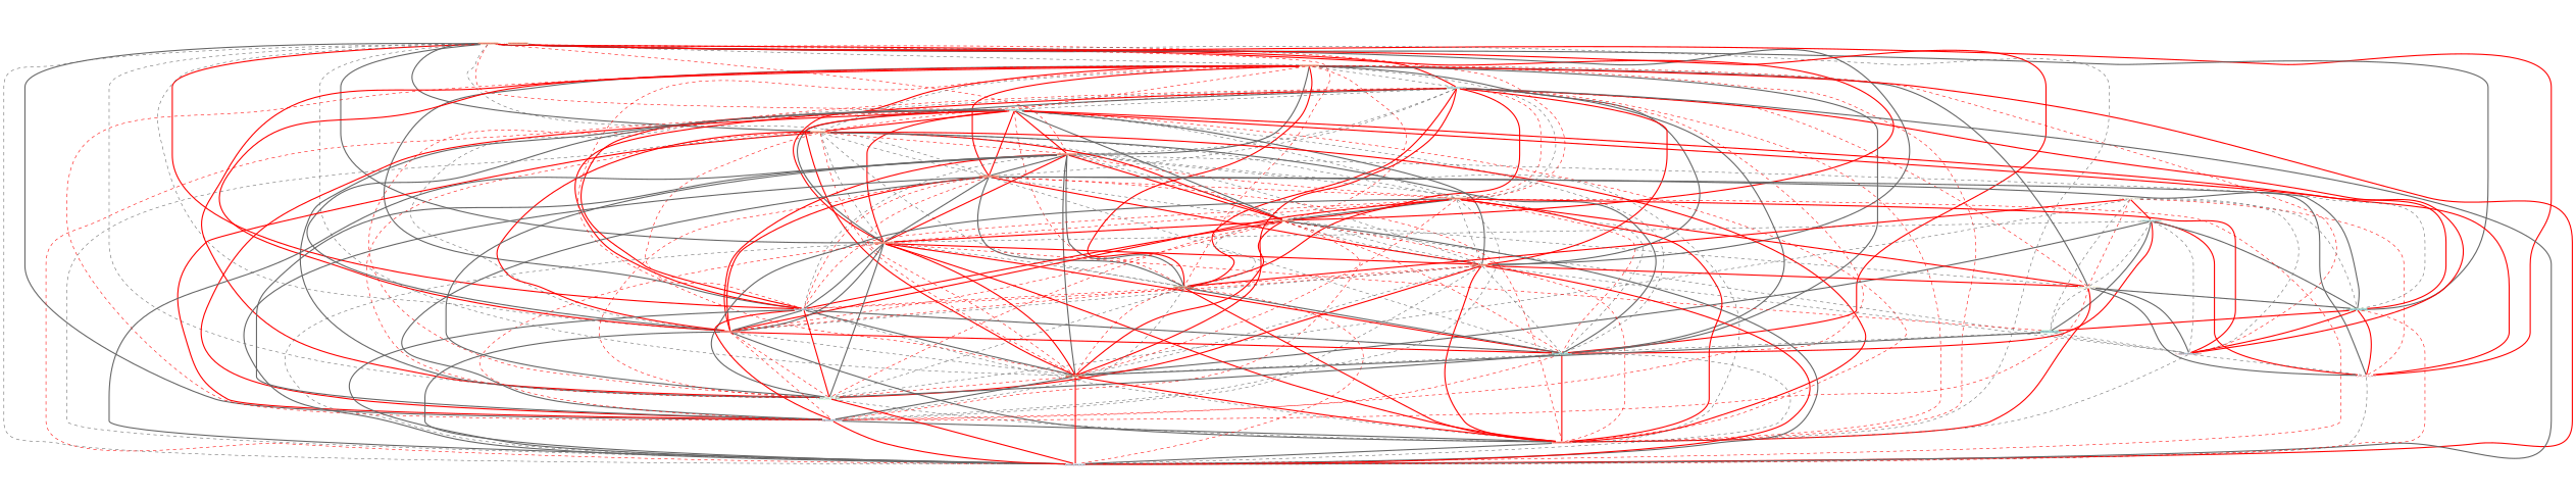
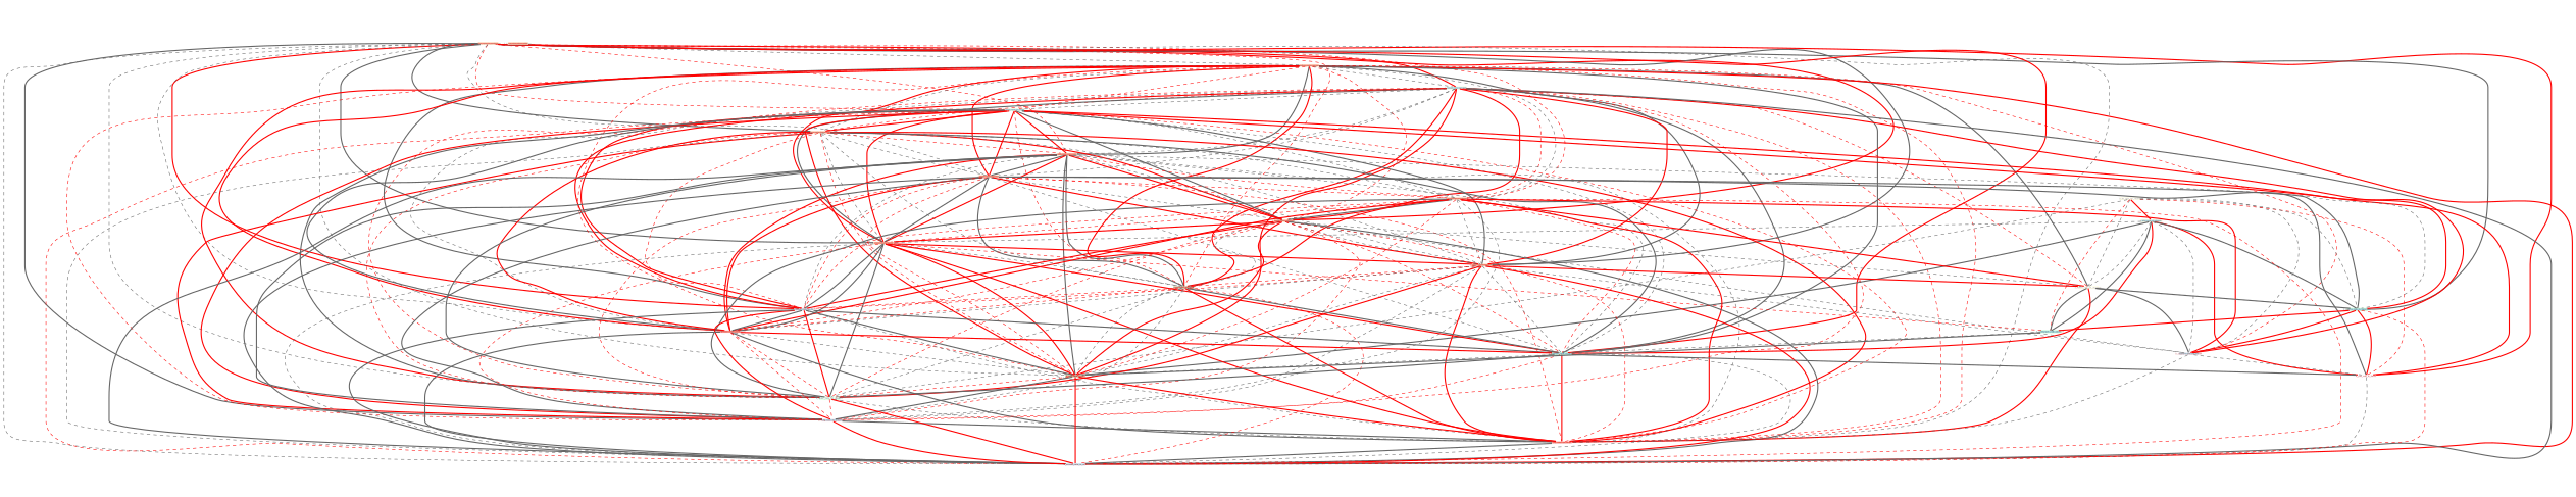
  graph {
    fontname="IBM Plex Sans"
    node [color="#ffffe0" fillcolor=salmon fixedsize=true fontcolor="#8b7d6b" fontname="IBM Plex Sans" fontsize=4 shape=polygon style=filled]
    edge [color=red fontname="IBM Plex Sans" style=bold w=1]
    "1_relax_rate_in_entitynam " [height=.06 width=.5]
    "1_confirm_rate_on_paper " [height=.06 width=.5]
    "1_reset_rate_on_note " [fillcolor=lightblue height=.06 width=.5]
    "0_had_rate_in_studi " [fillcolor=lightblue height=.06 width=.5]
    "1_face_risk_than_children " [height=.06 width=.5]
    "0_be_role_for_make " [fillcolor=white height=.06 width=.5]
    "0_earn_rate_from_agenc " [height=.06 width=.5]
    "0_exceed_rate_sinc_yearnum " [height=.06 width=.5]
    "1_post_rate_in_year " [height=.06 width=.5]
    "1_plai_role_of_dummi " [fillcolor=lightblue height=.06 width=.5]
    "0_cut_rate_on_them " [height=.06 width=.5]
    "1_have_rate_on_vote " [height=.06 width=.5]
    "1_carri_rate_of_point " [height=.06 width=.5]
    "1_lower_rate_on_debt " [height=.06 width=.5]
    "1_taken_role_on_strategi " [fillcolor=white height=.06 width=.5]
    "0_push_rate_to_% " [color="#fff0f5" fillcolor=lightblue fontcolor="#b22222" height=.06 width=.5]
    "0_receiv_rate_from_entitynam " [color="#fff0f5" fontcolor="#b22222" height=.06 width=.5]
    "0_support_role_on_condit " [color="#fff0f5" fillcolor=lightblue fontcolor="#b22222" height=.06 width=.5]
    "0_nudg_rate_to_othernum " [color="#fff0f5" fillcolor=lightblue fontcolor="#b22222" height=.06 width=.5]
    "0_plai_role_in_decis " [color="#fff0f5" fillcolor=white fontcolor="#b22222" height=.06 width=.5]
    "0_ha_rate_on_morn " [color="#fff0f5" fontcolor="#b22222" height=.06 width=.5]
    n22 [color="#fff0f5" fillcolor=lightblue fontcolor="#b22222" height=.06 label="0_increas_rate_in_risk" width=.5]
    "1_portrai_role_in_yearnum " [color="#BDFCC9" fillcolor=lightblue fontcolor="#2f4f4f" height=.06 width=.5]
    "1_pai_rate_for_fund " [color="#BDFCC9" fontcolor="#2f4f4f" height=.06 width=.5]
    "1_compar_rate_of_group " [color="#BDFCC9" fillcolor=lightblue fontcolor="#2f4f4f" height=.06 width=.5]
    "1_had_rate_of_% " [color="#BDFCC9" fontcolor="#2f4f4f" height=.06 width=.5]
    "1_reduc_rate_for_deposit " [color="#BDFCC9" fillcolor=white fontcolor="#2f4f4f" height=.06 width=.5]
    "1_entitynam_role_of_court " [color="#BDFCC9" fillcolor=lightblue fontcolor="#2f4f4f" height=.06 width=.5]
    subgraph sub_1 {
      "1_relax_rate_in_entitynam "
      "1_confirm_rate_on_paper "
      "1_reset_rate_on_note "
      "0_had_rate_in_studi "
      "1_face_risk_than_children "
      "0_be_role_for_make "
      "0_earn_rate_from_agenc "
      "0_exceed_rate_sinc_yearnum "
      "1_post_rate_in_year "
      "1_plai_role_of_dummi "
      "0_cut_rate_on_them "
      "1_have_rate_on_vote "
      "1_carri_rate_of_point "
      "1_lower_rate_on_debt "
      "1_taken_role_on_strategi "
    }
    subgraph sub_2 {
      "0_push_rate_to_% "
      "0_receiv_rate_from_entitynam "
      "0_support_role_on_condit "
      "0_nudg_rate_to_othernum "
      "0_plai_role_in_decis "
      "0_ha_rate_on_morn "
      n22
    }
    "1_relax_rate_in_entitynam " -- "1_confirm_rate_on_paper " [color=gray40 style=dashed]
    "1_relax_rate_in_entitynam " -- "1_reset_rate_on_note "
    "1_relax_rate_in_entitynam " -- "0_had_rate_in_studi " [style=dashed w=2]
    "1_relax_rate_in_entitynam " -- "0_earn_rate_from_agenc " [color=gray40]
    "1_relax_rate_in_entitynam " -- "0_exceed_rate_sinc_yearnum " [style=dashed]
    "1_relax_rate_in_entitynam " -- "1_post_rate_in_year " [color=gray40 style=dashed w=2]
    "1_relax_rate_in_entitynam " -- "0_cut_rate_on_them " [style=dashed]
    "1_relax_rate_in_entitynam " -- "1_have_rate_on_vote "
    "1_relax_rate_in_entitynam " -- "1_carri_rate_of_point " [color=gray40]
    "1_relax_rate_in_entitynam " -- "1_lower_rate_on_debt " [color=gray40]
    "1_relax_rate_in_entitynam " -- "0_push_rate_to_% "
    "1_relax_rate_in_entitynam " -- "0_receiv_rate_from_entitynam " [color=gray40 style=dashed w=2]
    "1_relax_rate_in_entitynam " -- "0_nudg_rate_to_othernum " [color=gray40]
    "1_relax_rate_in_entitynam " -- "0_plai_role_in_decis "
    "1_relax_rate_in_entitynam " -- "0_ha_rate_on_morn " [color=gray40 style=dashed]
    "1_relax_rate_in_entitynam " -- n22 [color=gray40 style=dashed w=2]
    "1_relax_rate_in_entitynam " -- "1_portrai_role_in_yearnum " [color=gray40]
    "1_relax_rate_in_entitynam " -- "1_pai_rate_for_fund " [style=dashed]
    "1_relax_rate_in_entitynam " -- "1_compar_rate_of_group "
    "1_relax_rate_in_entitynam " -- "1_had_rate_of_% " [color=gray40 style=dashed]
    "1_relax_rate_in_entitynam " -- "1_reduc_rate_for_deposit " [color=gray40 style=dashed]
    "1_confirm_rate_on_paper " -- "1_reset_rate_on_note " [color=gray40 style=dashed w=2]
    "1_confirm_rate_on_paper " -- "0_had_rate_in_studi " [style=dashed]
    "1_confirm_rate_on_paper " -- "0_earn_rate_from_agenc " [color=gray40 style=dashed]
    "1_confirm_rate_on_paper " -- "0_exceed_rate_sinc_yearnum " [color=gray40]
    "1_confirm_rate_on_paper " -- "1_post_rate_in_year "
    "1_confirm_rate_on_paper " -- "0_cut_rate_on_them " [color=gray40 style=dashed w=2]
    "1_confirm_rate_on_paper " -- "1_have_rate_on_vote " [style=dashed w=2]
    "1_confirm_rate_on_paper " -- "1_carri_rate_of_point "
    "1_confirm_rate_on_paper " -- "1_lower_rate_on_debt " [color=gray40 w=2]
    "1_confirm_rate_on_paper " -- "1_taken_role_on_strategi " [color=gray40]
    "1_confirm_rate_on_paper " -- "0_push_rate_to_% " [color=gray40]
    "1_confirm_rate_on_paper " -- "0_receiv_rate_from_entitynam "
    "1_confirm_rate_on_paper " -- "0_support_role_on_condit " [style=dashed]
    "1_confirm_rate_on_paper " -- "0_nudg_rate_to_othernum " [style=dashed]
    "1_confirm_rate_on_paper " -- "0_ha_rate_on_morn " [style=dashed w=2]
    "1_confirm_rate_on_paper " -- n22
    "1_confirm_rate_on_paper " -- "1_pai_rate_for_fund "
    "1_confirm_rate_on_paper " -- "1_compar_rate_of_group " [color=gray40]
    "1_confirm_rate_on_paper " -- "1_had_rate_of_% " [style=dashed]
    "1_confirm_rate_on_paper " -- "1_reduc_rate_for_deposit "
    "1_reset_rate_on_note " -- "0_had_rate_in_studi " [color=gray40 style=dashed]
    "1_reset_rate_on_note " -- "0_earn_rate_from_agenc " [style=dashed]
    "1_reset_rate_on_note " -- "0_exceed_rate_sinc_yearnum " [color=gray40 style=dashed]
    "1_reset_rate_on_note " -- "1_post_rate_in_year " [color=gray40 style=dashed]
    "1_reset_rate_on_note " -- "0_cut_rate_on_them " [style=dashed w=2]
    "1_reset_rate_on_note " -- "1_have_rate_on_vote " [w=2]
    "1_reset_rate_on_note " -- "1_carri_rate_of_point " [color=gray40]
    "1_reset_rate_on_note " -- "1_lower_rate_on_debt " [w=2]
    "1_reset_rate_on_note " -- "1_taken_role_on_strategi " [style=dashed]
    "1_reset_rate_on_note " -- "0_push_rate_to_% "
    "1_reset_rate_on_note " -- "0_receiv_rate_from_entitynam " [color=gray40 style=dashed]
    "1_reset_rate_on_note " -- "0_support_role_on_condit "
    "1_reset_rate_on_note " -- "0_nudg_rate_to_othernum " [style=dashed]
    "1_reset_rate_on_note " -- "0_ha_rate_on_morn " [style=dashed w=2]
    "1_reset_rate_on_note " -- n22 [color=gray40]
    "1_reset_rate_on_note " -- "1_pai_rate_for_fund "
    "1_reset_rate_on_note " -- "1_compar_rate_of_group " [color=gray40]
    "1_reset_rate_on_note " -- "1_had_rate_of_% "
    "1_reset_rate_on_note " -- "1_reduc_rate_for_deposit " [style=dashed]
    "0_had_rate_in_studi " -- "0_earn_rate_from_agenc "
    "0_had_rate_in_studi " -- "0_exceed_rate_sinc_yearnum "
    "0_had_rate_in_studi " -- "1_post_rate_in_year " [w=2]
    "0_had_rate_in_studi " -- "0_cut_rate_on_them " [color=gray40 style=dashed]
    "0_had_rate_in_studi " -- "1_have_rate_on_vote " [color=gray40]
    "0_had_rate_in_studi " -- "1_carri_rate_of_point "
    "0_had_rate_in_studi " -- "1_lower_rate_on_debt " [color=gray40]
    "0_had_rate_in_studi " -- "0_push_rate_to_% "
    "0_had_rate_in_studi " -- "0_receiv_rate_from_entitynam " [color=gray40]
    "0_had_rate_in_studi " -- "0_nudg_rate_to_othernum "
    "0_had_rate_in_studi " -- "0_plai_role_in_decis "
    "0_had_rate_in_studi " -- "0_ha_rate_on_morn " [style=dashed]
    "0_had_rate_in_studi " -- n22 [style=dashed w=2]
    "0_had_rate_in_studi " -- "1_portrai_role_in_yearnum "
    "0_had_rate_in_studi " -- "1_pai_rate_for_fund " [style=dashed]
    "0_had_rate_in_studi " -- "1_compar_rate_of_group " [color=gray40 style=dashed]
    "0_had_rate_in_studi " -- "1_had_rate_of_% " [w=2]
    "0_had_rate_in_studi " -- "1_reduc_rate_for_deposit " [color=gray40]
    "0_be_role_for_make " -- "1_plai_role_of_dummi "
-   "0_be_role_for_make " -- "1_taken_role_on_strategi " [style=dashed]
+   "0_be_role_for_make " -- "1_taken_role_on_strategi " [color=gray40 style=dashed]
    "0_be_role_for_make " -- "0_support_role_on_condit " [color=gray40 style=dashed]
    "0_be_role_for_make " -- "0_plai_role_in_decis " [style=dashed]
    "0_be_role_for_make " -- "1_portrai_role_in_yearnum " [color=gray40 style=dashed]
-   "0_be_role_for_make " -- "1_pai_rate_for_fund "
    "0_be_role_for_make " -- "1_reduc_rate_for_deposit " [color=gray40 style=dashed]
-   "0_be_role_for_make " -- "1_entitynam_role_of_court " [color=gray40 style=dashed]
+   "0_be_role_for_make " -- "1_entitynam_role_of_court " [style=dashed]
    "0_earn_rate_from_agenc " -- "0_exceed_rate_sinc_yearnum " [style=dashed]
    "0_earn_rate_from_agenc " -- "1_post_rate_in_year " [color=gray40 style=dashed]
    "0_earn_rate_from_agenc " -- "0_cut_rate_on_them " [color=gray40 style=dashed]
    "0_earn_rate_from_agenc " -- "1_have_rate_on_vote "
    "0_earn_rate_from_agenc " -- "1_carri_rate_of_point " [color=gray40 style=dashed]
    "0_earn_rate_from_agenc " -- "1_lower_rate_on_debt " [color=gray40 style=dashed]
    "0_earn_rate_from_agenc " -- "0_push_rate_to_% " [style=dashed]
    "0_earn_rate_from_agenc " -- "0_receiv_rate_from_entitynam " [w=2]
    "0_earn_rate_from_agenc " -- "0_nudg_rate_to_othernum "
    "0_earn_rate_from_agenc " -- "0_ha_rate_on_morn "
    "0_earn_rate_from_agenc " -- n22 [color=gray40 style=dashed]
    "0_earn_rate_from_agenc " -- "1_pai_rate_for_fund " [color=gray40 style=dashed]
    "0_earn_rate_from_agenc " -- "1_compar_rate_of_group " [color=gray40]
    "0_earn_rate_from_agenc " -- "1_had_rate_of_% " [style=dashed]
    "0_earn_rate_from_agenc " -- "1_reduc_rate_for_deposit " [style=dashed]
    "0_exceed_rate_sinc_yearnum " -- "1_post_rate_in_year " [color=gray40]
    "0_exceed_rate_sinc_yearnum " -- "0_cut_rate_on_them " [style=dashed]
    "0_exceed_rate_sinc_yearnum " -- "1_have_rate_on_vote "
    "0_exceed_rate_sinc_yearnum " -- "1_carri_rate_of_point "
    "0_exceed_rate_sinc_yearnum " -- "1_lower_rate_on_debt " [color=gray40 style=dashed]
    "0_exceed_rate_sinc_yearnum " -- "0_push_rate_to_% " [color=gray40 style=dashed]
    "0_exceed_rate_sinc_yearnum " -- "0_receiv_rate_from_entitynam "
    "0_exceed_rate_sinc_yearnum " -- "0_nudg_rate_to_othernum " [color=gray40]
    "0_exceed_rate_sinc_yearnum " -- "0_ha_rate_on_morn " [color=gray40 style=dashed]
    "0_exceed_rate_sinc_yearnum " -- n22 [color=gray40 w=2]
    "0_exceed_rate_sinc_yearnum " -- "1_portrai_role_in_yearnum " [color=gray40 style=dashed]
    "0_exceed_rate_sinc_yearnum " -- "1_pai_rate_for_fund " [color=gray40]
    "0_exceed_rate_sinc_yearnum " -- "1_compar_rate_of_group " [color=gray40 style=dashed]
    "0_exceed_rate_sinc_yearnum " -- "1_had_rate_of_% " [color=gray40]
    "0_exceed_rate_sinc_yearnum " -- "1_reduc_rate_for_deposit " [color=gray40]
    "1_post_rate_in_year " -- "0_cut_rate_on_them " [style=dashed]
    "1_post_rate_in_year " -- "1_have_rate_on_vote " [color=gray40 style=dashed]
    "1_post_rate_in_year " -- "1_carri_rate_of_point " [color=gray40]
    "1_post_rate_in_year " -- "1_lower_rate_on_debt "
    "1_post_rate_in_year " -- "0_push_rate_to_% " [style=dashed]
    "1_post_rate_in_year " -- "0_receiv_rate_from_entitynam "
    "1_post_rate_in_year " -- "0_nudg_rate_to_othernum " [color=gray40]
    "1_post_rate_in_year " -- "0_plai_role_in_decis " [color=gray40]
    "1_post_rate_in_year " -- "0_ha_rate_on_morn " [style=dashed]
    "1_post_rate_in_year " -- n22 [color=gray40 w=2]
    "1_post_rate_in_year " -- "1_portrai_role_in_yearnum " [color=gray40]
    "1_post_rate_in_year " -- "1_pai_rate_for_fund " [color=gray40]
    "1_post_rate_in_year " -- "1_compar_rate_of_group " [color=gray40 style=dashed]
    "1_post_rate_in_year " -- "1_had_rate_of_% " [style=dashed]
    "1_post_rate_in_year " -- "1_reduc_rate_for_deposit " [style=dashed]
    "1_plai_role_of_dummi " -- "1_carri_rate_of_point " [color=gray40 style=dashed]
    "1_plai_role_of_dummi " -- "1_taken_role_on_strategi " [color=gray40 style=dashed]
    "1_plai_role_of_dummi " -- "0_support_role_on_condit " [color=gray40 style=dashed]
    "1_plai_role_of_dummi " -- "0_plai_role_in_decis " [w=2]
    "1_plai_role_of_dummi " -- "1_portrai_role_in_yearnum " [color=gray40]
    "1_plai_role_of_dummi " -- "1_compar_rate_of_group "
    "1_plai_role_of_dummi " -- "1_had_rate_of_% " [color=gray40]
    "1_plai_role_of_dummi " -- "1_entitynam_role_of_court " [color=gray40 w=2]
    "0_cut_rate_on_them " -- "1_have_rate_on_vote " [color=gray40 w=2]
    "0_cut_rate_on_them " -- "1_carri_rate_of_point " [style=dashed]
    "0_cut_rate_on_them " -- "1_lower_rate_on_debt " [color=gray40 style=dashed w=2]
    "0_cut_rate_on_them " -- "1_taken_role_on_strategi "
    "0_cut_rate_on_them " -- "0_push_rate_to_% " [style=dashed]
    "0_cut_rate_on_them " -- "0_receiv_rate_from_entitynam "
    "0_cut_rate_on_them " -- "0_support_role_on_condit "
    "0_cut_rate_on_them " -- "0_nudg_rate_to_othernum " [color=gray40 style=dashed]
    "0_cut_rate_on_them " -- "0_ha_rate_on_morn " [w=2]
    "0_cut_rate_on_them " -- n22 [style=dashed]
    "0_cut_rate_on_them " -- "1_pai_rate_for_fund "
    "0_cut_rate_on_them " -- "1_compar_rate_of_group " [style=dashed]
    "0_cut_rate_on_them " -- "1_had_rate_of_% " [style=dashed]
    "0_cut_rate_on_them " -- "1_reduc_rate_for_deposit " [color=gray40]
    "1_have_rate_on_vote " -- "1_carri_rate_of_point "
    "1_have_rate_on_vote " -- "1_lower_rate_on_debt " [color=gray40 style=dashed w=2]
    "1_have_rate_on_vote " -- "1_taken_role_on_strategi " [color=gray40 style=dashed]
    "1_have_rate_on_vote " -- "0_push_rate_to_% "
    "1_have_rate_on_vote " -- "0_receiv_rate_from_entitynam " [style=dashed]
    "1_have_rate_on_vote " -- "0_support_role_on_condit " [color=gray40 style=dashed]
    "1_have_rate_on_vote " -- "0_nudg_rate_to_othernum " [style=dashed]
    "1_have_rate_on_vote " -- "0_ha_rate_on_morn " [style=dashed w=2]
    "1_have_rate_on_vote " -- n22 [color=gray40]
    "1_have_rate_on_vote " -- "1_pai_rate_for_fund " [color=gray40 style=dashed]
    "1_have_rate_on_vote " -- "1_compar_rate_of_group " [style=dashed]
    "1_have_rate_on_vote " -- "1_had_rate_of_% "
    "1_have_rate_on_vote " -- "1_reduc_rate_for_deposit " [style=dashed]
    "1_carri_rate_of_point " -- "1_lower_rate_on_debt "
    "1_carri_rate_of_point " -- "0_push_rate_to_% " [color=gray40]
    "1_carri_rate_of_point " -- "0_receiv_rate_from_entitynam " [color=gray40]
    "1_carri_rate_of_point " -- "0_nudg_rate_to_othernum " [style=dashed]
    "1_carri_rate_of_point " -- "0_ha_rate_on_morn "
    "1_carri_rate_of_point " -- n22 [color=gray40 style=dashed]
    "1_carri_rate_of_point " -- "1_pai_rate_for_fund " [color=gray40 style=dashed]
    "1_carri_rate_of_point " -- "1_compar_rate_of_group " [w=2]
    "1_carri_rate_of_point " -- "1_had_rate_of_% " [w=2]
    "1_carri_rate_of_point " -- "1_reduc_rate_for_deposit " [color=gray40]
    "1_carri_rate_of_point " -- "1_entitynam_role_of_court " [style=dashed]
    "1_lower_rate_on_debt " -- "1_taken_role_on_strategi "
    "1_lower_rate_on_debt " -- "0_push_rate_to_% " [style=dashed]
    "1_lower_rate_on_debt " -- "0_receiv_rate_from_entitynam " [color=gray40 style=dashed]
    "1_lower_rate_on_debt " -- "0_support_role_on_condit " [color=gray40 style=dashed]
    "1_lower_rate_on_debt " -- "0_nudg_rate_to_othernum " [color=gray40 style=dashed]
    "1_lower_rate_on_debt " -- "0_ha_rate_on_morn " [w=2]
    "1_lower_rate_on_debt " -- n22
    "1_lower_rate_on_debt " -- "1_pai_rate_for_fund " [style=dashed]
    "1_lower_rate_on_debt " -- "1_compar_rate_of_group " [color=gray40 style=dashed]
    "1_lower_rate_on_debt " -- "1_had_rate_of_% " [color=gray40 style=dashed]
    "1_lower_rate_on_debt " -- "1_reduc_rate_for_deposit "
    "1_taken_role_on_strategi " -- "0_support_role_on_condit " [color=gray40 w=2]
-   "1_taken_role_on_strategi " -- "0_plai_role_in_decis " [color=gray40]
+   "1_compar_rate_of_group " -- "0_plai_role_in_decis " [color=gray40]
    "1_taken_role_on_strategi " -- "0_ha_rate_on_morn "
    "1_taken_role_on_strategi " -- "1_portrai_role_in_yearnum " [color=gray40]
-   "1_taken_role_on_strategi " -- "1_entitynam_role_of_court " [color=gray40 style=dashed]
+   "1_taken_role_on_strategi " -- "1_entitynam_role_of_court " [color=gray40]
    "0_push_rate_to_% " -- "0_receiv_rate_from_entitynam " [color=gray40]
    "0_push_rate_to_% " -- "0_nudg_rate_to_othernum " [w=2]
    "0_push_rate_to_% " -- "0_ha_rate_on_morn " [color=gray40 style=dashed]
    "0_push_rate_to_% " -- n22 [color=gray40]
    "0_push_rate_to_% " -- "1_compar_rate_of_group " [color=gray40]
    "0_push_rate_to_% " -- "1_had_rate_of_% " [color=gray40 w=2]
    "0_push_rate_to_% " -- "1_reduc_rate_for_deposit "
    "0_receiv_rate_from_entitynam " -- "0_nudg_rate_to_othernum " [style=dashed]
    "0_receiv_rate_from_entitynam " -- "0_ha_rate_on_morn " [color=gray40]
    "0_receiv_rate_from_entitynam " -- n22 [color=gray40]
    "0_receiv_rate_from_entitynam " -- "1_compar_rate_of_group "
    "0_receiv_rate_from_entitynam " -- "1_had_rate_of_% " [color=gray40 style=dashed]
    "0_receiv_rate_from_entitynam " -- "1_reduc_rate_for_deposit " [style=dashed]
    "0_support_role_on_condit " -- "0_plai_role_in_decis " [color=gray40 style=dashed]
    "0_support_role_on_condit " -- "0_ha_rate_on_morn " [color=gray40 style=dashed]
    "0_nudg_rate_to_othernum " -- "0_ha_rate_on_morn " [color=gray40]
    "0_nudg_rate_to_othernum " -- n22
    "0_plai_role_in_decis " -- n22 [color=gray40 style=dashed]
    "0_ha_rate_on_morn " -- n22 [color=gray40]
    "1_portrai_role_in_yearnum " -- "0_support_role_on_condit "
    "1_portrai_role_in_yearnum " -- "0_plai_role_in_decis " [w=2]
    "1_portrai_role_in_yearnum " -- n22 [style=dashed w=2]
    "1_portrai_role_in_yearnum " -- "1_entitynam_role_of_court "
    "1_pai_rate_for_fund " -- "0_push_rate_to_% " [style=dashed]
    "1_pai_rate_for_fund " -- "0_receiv_rate_from_entitynam " [style=dashed]
    "1_pai_rate_for_fund " -- "0_nudg_rate_to_othernum " [color=gray40 style=dashed]
    "1_pai_rate_for_fund " -- "0_ha_rate_on_morn "
    "1_pai_rate_for_fund " -- n22 [style=dashed]
    "1_pai_rate_for_fund " -- "1_compar_rate_of_group " [color=gray40]
-   "1_pai_rate_for_fund " -- "1_had_rate_of_% " [style=dashed]
+   "1_pai_rate_for_fund " -- "1_had_rate_of_% " [color=gray40 style=dashed]
    "1_pai_rate_for_fund " -- "1_reduc_rate_for_deposit " [color=gray40 style=dashed w=2]
    "1_compar_rate_of_group " -- "0_nudg_rate_to_othernum " [style=dashed]
    "1_compar_rate_of_group " -- "0_ha_rate_on_morn "
    "1_compar_rate_of_group " -- n22 [color=gray40 style=dashed]
    "1_compar_rate_of_group " -- "1_had_rate_of_% " [color=gray40 style=dashed w=2]
    "1_compar_rate_of_group " -- "1_reduc_rate_for_deposit " [color=gray40]
    "1_had_rate_of_% " -- "0_nudg_rate_to_othernum " [color=gray40]
    "1_had_rate_of_% " -- "0_ha_rate_on_morn "
    "1_had_rate_of_% " -- n22
    "1_had_rate_of_% " -- "1_reduc_rate_for_deposit " [style=dashed]
-   "1_taken_role_on_strategi " -- "0_nudg_rate_to_othernum " [style=dashed]
+   "1_reduc_rate_for_deposit " -- "0_nudg_rate_to_othernum " [style=dashed]
    "1_reduc_rate_for_deposit " -- "0_ha_rate_on_morn " [color=gray40 style=dashed]
    "1_reduc_rate_for_deposit " -- n22
-   "1_entitynam_role_of_court " -- "0_support_role_on_condit " [color=gray40 style=dashed]
    "1_entitynam_role_of_court " -- "1_compar_rate_of_group " [color=gray40 style=dashed]
    "1_entitynam_role_of_court " -- "1_had_rate_of_% " [color=gray40]
  }
